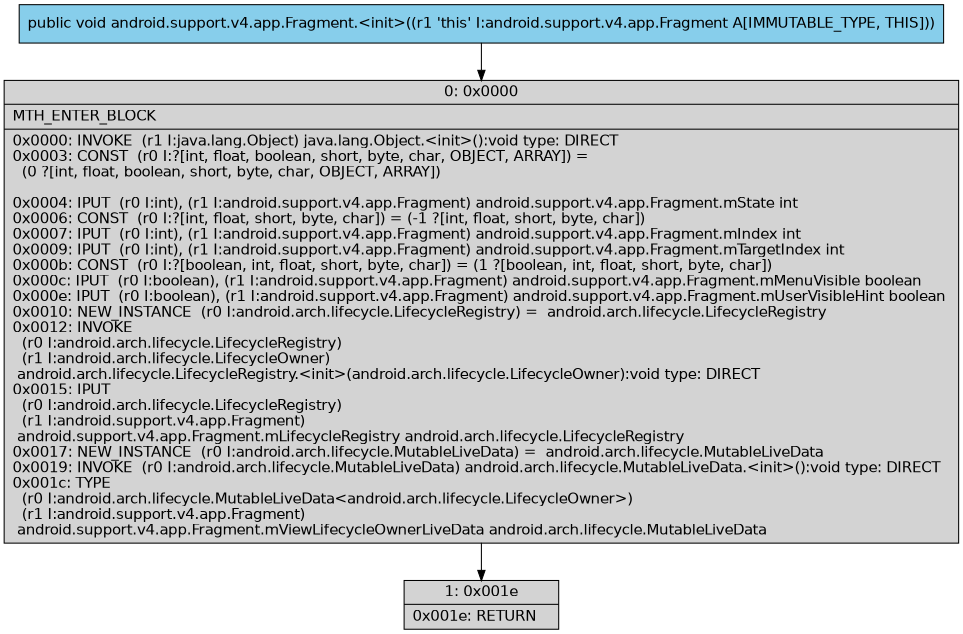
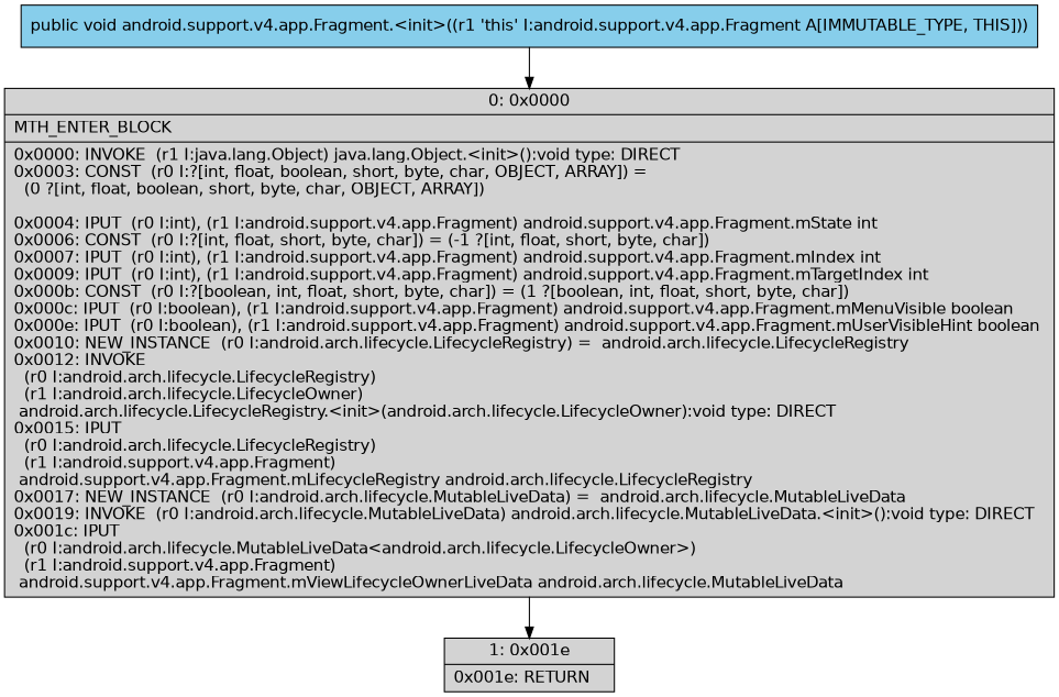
  digraph {
    fontname="DejaVu Sans"
    node [shape=record style=filled fillcolor=lightgrey fontname="DejaVu Sans"]
    edge [fontname="DejaVu Sans"]
-   n1 [label="{0\:\ 0x0000|MTH_ENTER_BLOCK\l|0x0000: INVOKE  (r1 I:java.lang.Object) java.lang.Object.\<init\>():void type: DIRECT \l0x0003: CONST  (r0 I:?[int, float, boolean, short, byte, char, OBJECT, ARRAY]) = \l  (0 ?[int, float, boolean, short, byte, char, OBJECT, ARRAY])\l \l0x0004: IPUT  (r0 I:int), (r1 I:android.support.v4.app.Fragment) android.support.v4.app.Fragment.mState int \l0x0006: CONST  (r0 I:?[int, float, short, byte, char]) = (\-1 ?[int, float, short, byte, char]) \l0x0007: IPUT  (r0 I:int), (r1 I:android.support.v4.app.Fragment) android.support.v4.app.Fragment.mIndex int \l0x0009: IPUT  (r0 I:int), (r1 I:android.support.v4.app.Fragment) android.support.v4.app.Fragment.mTargetIndex int \l0x000b: CONST  (r0 I:?[boolean, int, float, short, byte, char]) = (1 ?[boolean, int, float, short, byte, char]) \l0x000c: IPUT  (r0 I:boolean), (r1 I:android.support.v4.app.Fragment) android.support.v4.app.Fragment.mMenuVisible boolean \l0x000e: IPUT  (r0 I:boolean), (r1 I:android.support.v4.app.Fragment) android.support.v4.app.Fragment.mUserVisibleHint boolean \l0x0010: NEW_INSTANCE  (r0 I:android.arch.lifecycle.LifecycleRegistry) =  android.arch.lifecycle.LifecycleRegistry \l0x0012: INVOKE  \l  (r0 I:android.arch.lifecycle.LifecycleRegistry)\l  (r1 I:android.arch.lifecycle.LifecycleOwner)\l android.arch.lifecycle.LifecycleRegistry.\<init\>(android.arch.lifecycle.LifecycleOwner):void type: DIRECT \l0x0015: IPUT  \l  (r0 I:android.arch.lifecycle.LifecycleRegistry)\l  (r1 I:android.support.v4.app.Fragment)\l android.support.v4.app.Fragment.mLifecycleRegistry android.arch.lifecycle.LifecycleRegistry \l0x0017: NEW_INSTANCE  (r0 I:android.arch.lifecycle.MutableLiveData) =  android.arch.lifecycle.MutableLiveData \l0x0019: INVOKE  (r0 I:android.arch.lifecycle.MutableLiveData) android.arch.lifecycle.MutableLiveData.\<init\>():void type: DIRECT \l0x001c: TYPE  \l  (r0 I:android.arch.lifecycle.MutableLiveData\<android.arch.lifecycle.LifecycleOwner\>)\l  (r1 I:android.support.v4.app.Fragment)\l android.support.v4.app.Fragment.mViewLifecycleOwnerLiveData android.arch.lifecycle.MutableLiveData \l}"]
+   n1 [label="{0\:\ 0x0000|MTH_ENTER_BLOCK\l|0x0000: INVOKE  (r1 I:java.lang.Object) java.lang.Object.\<init\>():void type: DIRECT \l0x0003: CONST  (r0 I:?[int, float, boolean, short, byte, char, OBJECT, ARRAY]) = \l  (0 ?[int, float, boolean, short, byte, char, OBJECT, ARRAY])\l \l0x0004: IPUT  (r0 I:int), (r1 I:android.support.v4.app.Fragment) android.support.v4.app.Fragment.mState int \l0x0006: CONST  (r0 I:?[int, float, short, byte, char]) = (\-1 ?[int, float, short, byte, char]) \l0x0007: IPUT  (r0 I:int), (r1 I:android.support.v4.app.Fragment) android.support.v4.app.Fragment.mIndex int \l0x0009: IPUT  (r0 I:int), (r1 I:android.support.v4.app.Fragment) android.support.v4.app.Fragment.mTargetIndex int \l0x000b: CONST  (r0 I:?[boolean, int, float, short, byte, char]) = (1 ?[boolean, int, float, short, byte, char]) \l0x000c: IPUT  (r0 I:boolean), (r1 I:android.support.v4.app.Fragment) android.support.v4.app.Fragment.mMenuVisible boolean \l0x000e: IPUT  (r0 I:boolean), (r1 I:android.support.v4.app.Fragment) android.support.v4.app.Fragment.mUserVisibleHint boolean \l0x0010: NEW_INSTANCE  (r0 I:android.arch.lifecycle.LifecycleRegistry) =  android.arch.lifecycle.LifecycleRegistry \l0x0012: INVOKE  \l  (r0 I:android.arch.lifecycle.LifecycleRegistry)\l  (r1 I:android.arch.lifecycle.LifecycleOwner)\l android.arch.lifecycle.LifecycleRegistry.\<init\>(android.arch.lifecycle.LifecycleOwner):void type: DIRECT \l0x0015: IPUT  \l  (r0 I:android.arch.lifecycle.LifecycleRegistry)\l  (r1 I:android.support.v4.app.Fragment)\l android.support.v4.app.Fragment.mLifecycleRegistry android.arch.lifecycle.LifecycleRegistry \l0x0017: NEW_INSTANCE  (r0 I:android.arch.lifecycle.MutableLiveData) =  android.arch.lifecycle.MutableLiveData \l0x0019: INVOKE  (r0 I:android.arch.lifecycle.MutableLiveData) android.arch.lifecycle.MutableLiveData.\<init\>():void type: DIRECT \l0x001c: IPUT  \l  (r0 I:android.arch.lifecycle.MutableLiveData\<android.arch.lifecycle.LifecycleOwner\>)\l  (r1 I:android.support.v4.app.Fragment)\l android.support.v4.app.Fragment.mViewLifecycleOwnerLiveData android.arch.lifecycle.MutableLiveData \l}"]
    n2 [label="{1\:\ 0x001e|0x001e: RETURN   \l}"]
    n3 [label="{public void android.support.v4.app.Fragment.\<init\>((r1 'this' I:android.support.v4.app.Fragment A[IMMUTABLE_TYPE, THIS])) }" fillcolor=skyblue]
    n1 -> n2
    n3 -> n1
  }
